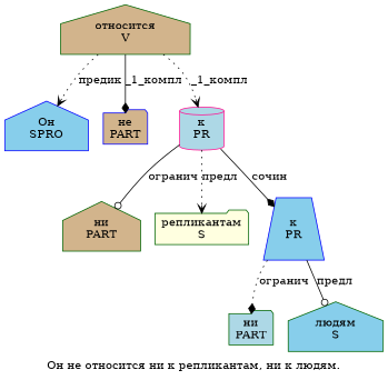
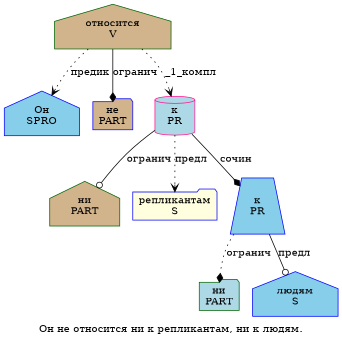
  digraph {
    label="Он не относится ни к репликантам, ни к людям."
    node [color=blue fillcolor=skyblue penwidth=1 shape=house style=filled]
    edge [arrowhead=vee style=dotted]
    n1 [label="Он\nSPRO"]
    n2 [fillcolor=tan label="не\nPART" shape=folder]
    n3 [color=darkgreen fillcolor=tan label="относится\nV"]
    n4 [color=deeppink fillcolor=lightblue label="к\nPR" shape=cylinder]
    n5 [color=darkgreen fillcolor=tan label="ни\nPART"]
-   n6 [color=darkgreen fillcolor=lightyellow label="репликантам\nS" shape=folder]
+   n6 [fillcolor=lightyellow label="репликантам\nS" shape=folder]
    n7 [label="к\nPR" shape=trapezium]
    n8 [color=darkgreen fillcolor=lightblue label="ни\nPART" shape=folder]
-   n9 [color=darkgreen label="людям\nS"]
+   n9 [label="людям\nS"]
    n3 -> n1 [label="предик"]
-   n3 -> n2 [arrowhead=diamond label="_1_компл" style=solid]
+   n3 -> n2 [arrowhead=diamond label="огранич" style=solid]
    n3 -> n4 [label="_1_компл"]
    n4 -> n5 [arrowhead=odot label="огранич" style=solid]
    n4 -> n6 [label="предл"]
    n4 -> n7 [arrowhead=diamond label="сочин" style=solid]
    n7 -> n8 [arrowhead=diamond label="огранич"]
    n7 -> n9 [arrowhead=odot label="предл" style=solid]
  }
